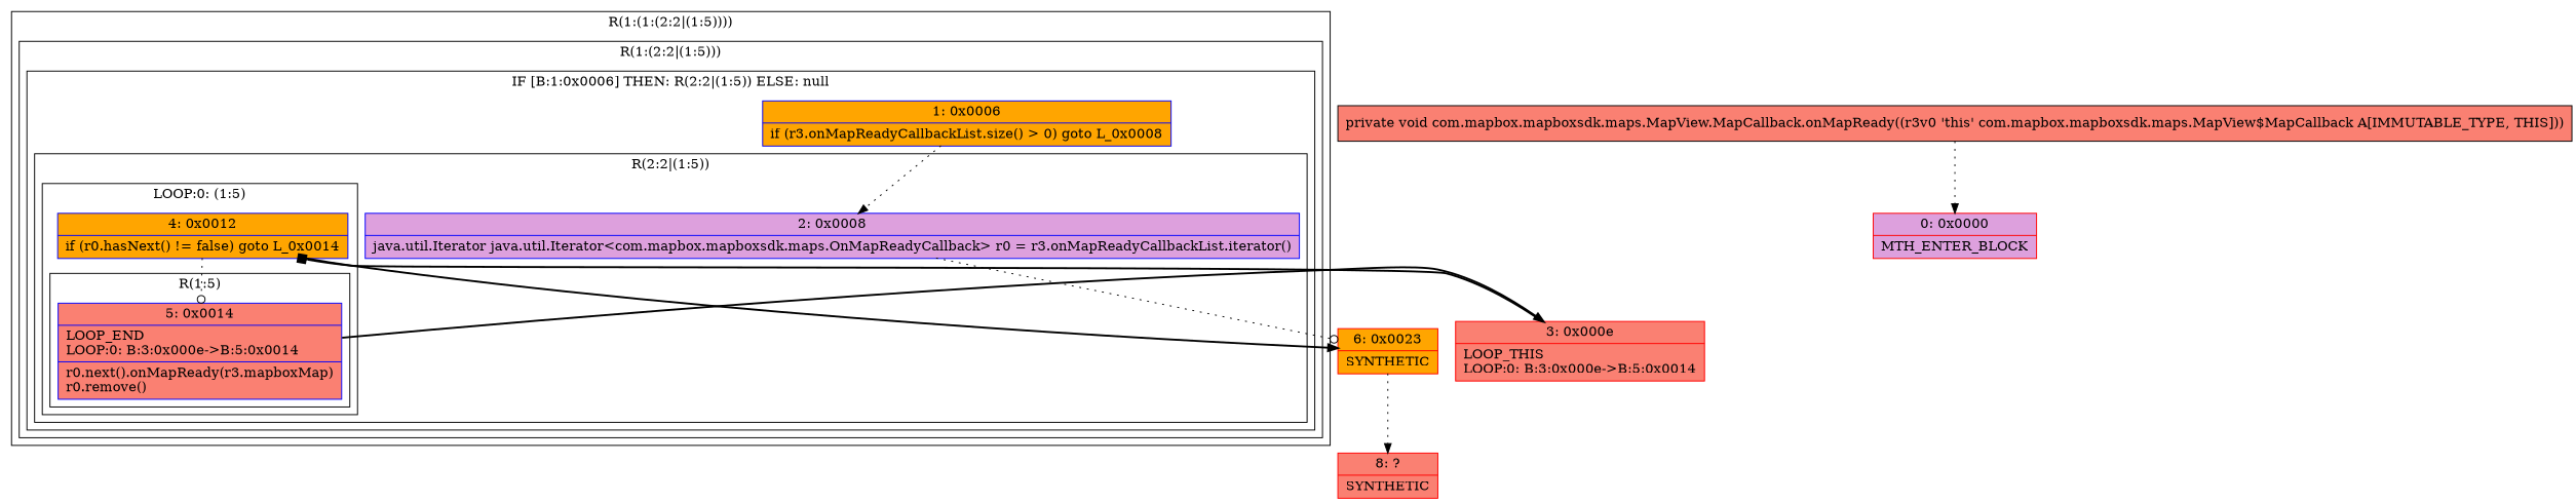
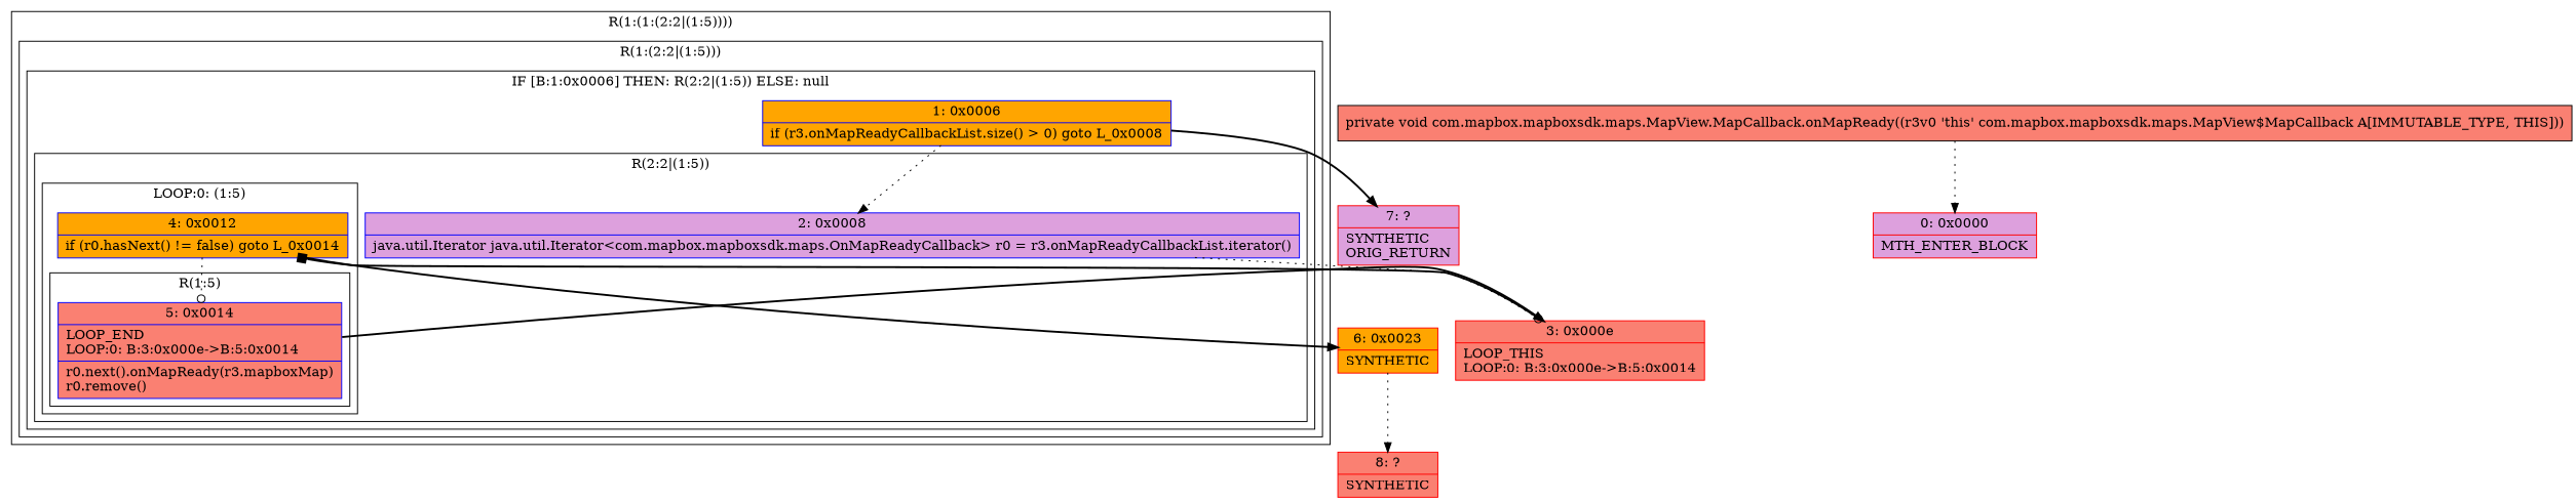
  digraph {
    node [color=red fillcolor=salmon shape=record style=filled]
    edge [arrowhead=normal style=dotted]
    n1 [color=blue label="{5\:\ 0x0014|LOOP_END\lLOOP:0: B:3:0x000e\-\>B:5:0x0014\l|r0.next().onMapReady(r3.mapboxMap)\lr0.remove()\l}"]
    n2 [color=blue fillcolor=orange label="{4\:\ 0x0012|if (r0.hasNext() != false) goto L_0x0014\l}"]
    n3 [color=blue fillcolor=plum label="{2\:\ 0x0008|java.util.Iterator java.util.Iterator\<com.mapbox.mapboxsdk.maps.OnMapReadyCallback\> r0 = r3.onMapReadyCallbackList.iterator()\l}"]
    n4 [color=blue fillcolor=orange label="{1\:\ 0x0006|if (r3.onMapReadyCallbackList.size() \> 0) goto L_0x0008\l}"]
    n5 [label="{3\:\ 0x000e|LOOP_THIS\lLOOP:0: B:3:0x000e\-\>B:5:0x0014\l}"]
    n6 [fillcolor=orange label="{6\:\ 0x0023|SYNTHETIC\l}"]
+   n7 [fillcolor=plum label="{7\:\ ?|SYNTHETIC\lORIG_RETURN\l}"]
    n8 [label="{8\:\ ?|SYNTHETIC\l}"]
    n9 [fillcolor=plum label="{0\:\ 0x0000|MTH_ENTER_BLOCK\l}"]
    n10 [label="{private void com.mapbox.mapboxsdk.maps.MapView.MapCallback.onMapReady((r3v0 'this' com.mapbox.mapboxsdk.maps.MapView$MapCallback A[IMMUTABLE_TYPE, THIS])) }" color=""]
    subgraph cluster_1 {
      label="R(1:(1:(2:2|(1:5))))"
      subgraph cluster_2 {
        label="R(1:(2:2|(1:5)))"
        subgraph cluster_3 {
          label="IF [B:1:0x0006] THEN: R(2:2|(1:5)) ELSE: null"
          n4
          subgraph cluster_4 {
            label="R(2:2|(1:5))"
            n3
            subgraph cluster_5 {
              label="LOOP:0: (1:5)"
              n2
              subgraph cluster_6 {
                label="R(1:5)"
                n1
              }
            }
          }
        }
      }
    }
    n1 -> n5 [style=bold]
    n2 -> n1 [arrowhead=odot]
    n2 -> n6 [style=bold]
-   n3 -> n6 [arrowhead=odot]
+   n3 -> n5 [arrowhead=odot]
    n4 -> n3
+   n4 -> n7 [style=bold]
    n5 -> n2 [arrowhead=box style=bold]
    n6 -> n8
    n10 -> n9
  }
